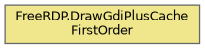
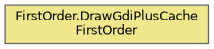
  digraph {
    rankdir=LR
-   n1 [color=grey40 fillcolor=khaki fontname=Helvetica fontsize=10 height=0.2 label="FreeRDP.DrawGdiPlusCache\lFirstOrder" shape=box style=filled width=0.4]
+   n1 [color=grey40 fillcolor=khaki fontname=Helvetica fontsize=10 height=0.2 label="FirstOrder.DrawGdiPlusCache\lFirstOrder" shape=box style=filled width=0.4]
  }
